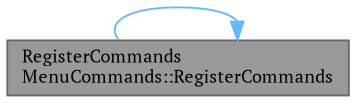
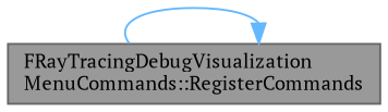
  digraph {
    rankdir=LR
    fontname="PT Serif"
-   n1 [color=gray40 fillcolor=grey60 fontcolor=black fontname="PT Serif" fontsize=10 height=0.2 label="RegisterCommands\lMenuCommands::RegisterCommands" shape=box style=filled width=0.4]
+   n1 [color=gray40 fillcolor=grey60 fontcolor=black fontname="PT Serif" fontsize=10 height=0.2 label="FRayTracingDebugVisualization\lMenuCommands::RegisterCommands" shape=box style=filled width=0.4]
    n1 -> n1 [color=steelblue1 fontname="PT Serif" fontsize=10 labelfontname=Helvetica labelfontsize=10 style=solid]
  }
